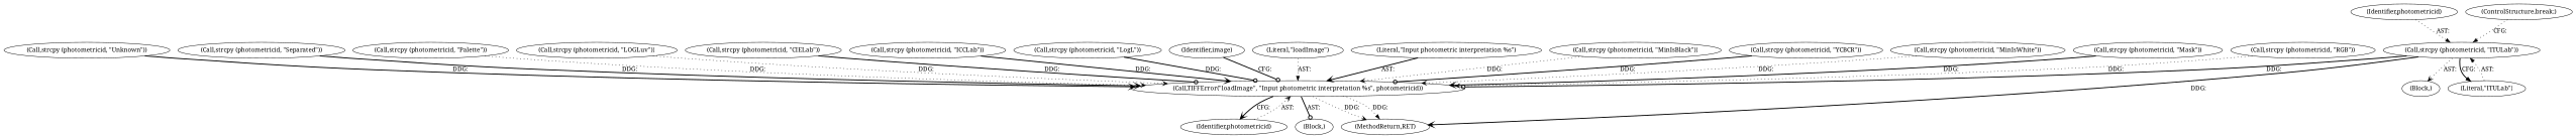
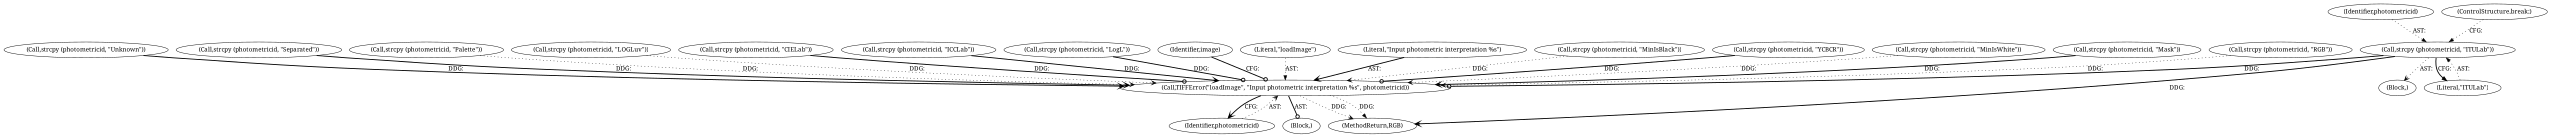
  digraph {
    fontname="Noto Serif"
    node [fontname="Noto Serif"]
    edge [style=bold arrowhead=vee fontname="Noto Serif"]
    n1 [label="(Call,strcpy (photometricid, \"ITULab\"))"]
    n2 [label="(Call,TIFFError(\"loadImage\", \"Input photometric interpretation %s\", photometricid))"]
-   n3 [label="(MethodReturn,RET)"]
+   n3 [label="(MethodReturn,RGB)"]
    n4 [label="(Block,)"]
    n5 [label="(Literal,\"ITULab\")"]
    n6 [label="(Identifier,photometricid)"]
    n7 [label="(Block,)"]
    n8 [label="(Call,strcpy (photometricid, \"Unknown\"))"]
    n9 [label="(Call,strcpy (photometricid, \"Separated\"))"]
    n10 [label="(Call,strcpy (photometricid, \"Palette\"))"]
    n11 [label="(Call,strcpy (photometricid, \"LOGLuv\"))"]
    n12 [label="(Call,strcpy (photometricid, \"CIELab\"))"]
    n13 [label="(Call,strcpy (photometricid, \"ICCLab\"))"]
    n14 [label="(Call,strcpy (photometricid, \"LogL\"))"]
    n15 [label="(Identifier,image)"]
    n16 [label="(Literal,\"loadImage\")"]
    n17 [label="(Identifier,photometricid)"]
    n18 [label="(Literal,\"Input photometric interpretation %s\")"]
    n19 [label="(Call,strcpy (photometricid, \"MinIsBlack\"))"]
    n20 [label="(ControlStructure,break;)"]
    n21 [label="(Call,strcpy (photometricid, \"YCBCR\"))"]
    n22 [label="(Call,strcpy (photometricid, \"MinIsWhite\"))"]
    n23 [label="(Call,strcpy (photometricid, \"Mask\"))"]
    n24 [label="(Call,strcpy (photometricid, \"RGB\"))"]
    n1 -> n2 [label="DDG: " arrowhead=odot]
    n1 -> n3 [label="DDG: "]
    n1 -> n4 [label="AST: " style=dotted]
    n1 -> n5 [label="CFG: " arrowhead=normal]
    n2 -> n3 [label="DDG: " style=dotted arrowhead=normal]
    n2 -> n3 [label="DDG: " style=dotted]
    n2 -> n6 [label="CFG: "]
    n2 -> n7 [label="AST: " arrowhead=odot]
    n5 -> n1 [label="AST: " style=dotted arrowhead=normal]
    n6 -> n2 [label="AST: " style=dotted]
    n8 -> n2 [label="DDG: "]
    n9 -> n2 [label="DDG: "]
    n10 -> n2 [label="DDG: " style=dotted]
    n11 -> n2 [label="DDG: " style=dotted]
    n12 -> n2 [label="DDG: " arrowhead=odot]
    n13 -> n2 [label="DDG: "]
    n14 -> n2 [label="DDG: " arrowhead=odot]
    n15 -> n2 [label="CFG: " arrowhead=odot]
    n16 -> n2 [label="AST: " style=dotted arrowhead=normal]
    n17 -> n1 [label="AST: " style=dotted arrowhead=normal]
    n18 -> n2 [label="AST: "]
    n19 -> n2 [label="DDG: " style=dotted]
    n20 -> n1 [label="CFG: " style=dotted arrowhead=normal]
    n21 -> n2 [label="DDG: " arrowhead=odot]
    n22 -> n2 [label="DDG: " style=dotted]
    n23 -> n2 [label="DDG: "]
    n24 -> n2 [label="DDG: " style=dotted]
  }
